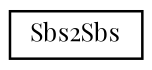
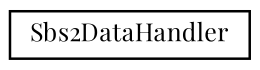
  digraph {
    rankdir=LR
    fontname="Playfair Display"
-   n1 [color=black fillcolor=white fontname="Playfair Display" fontsize=10 height=0.2 label=Sbs2Sbs shape=record style=filled width=0.4]
+   n1 [color=black fillcolor=white fontname="Playfair Display" fontsize=10 height=0.2 label=Sbs2DataHandler shape=record style=filled width=0.4]
  }
